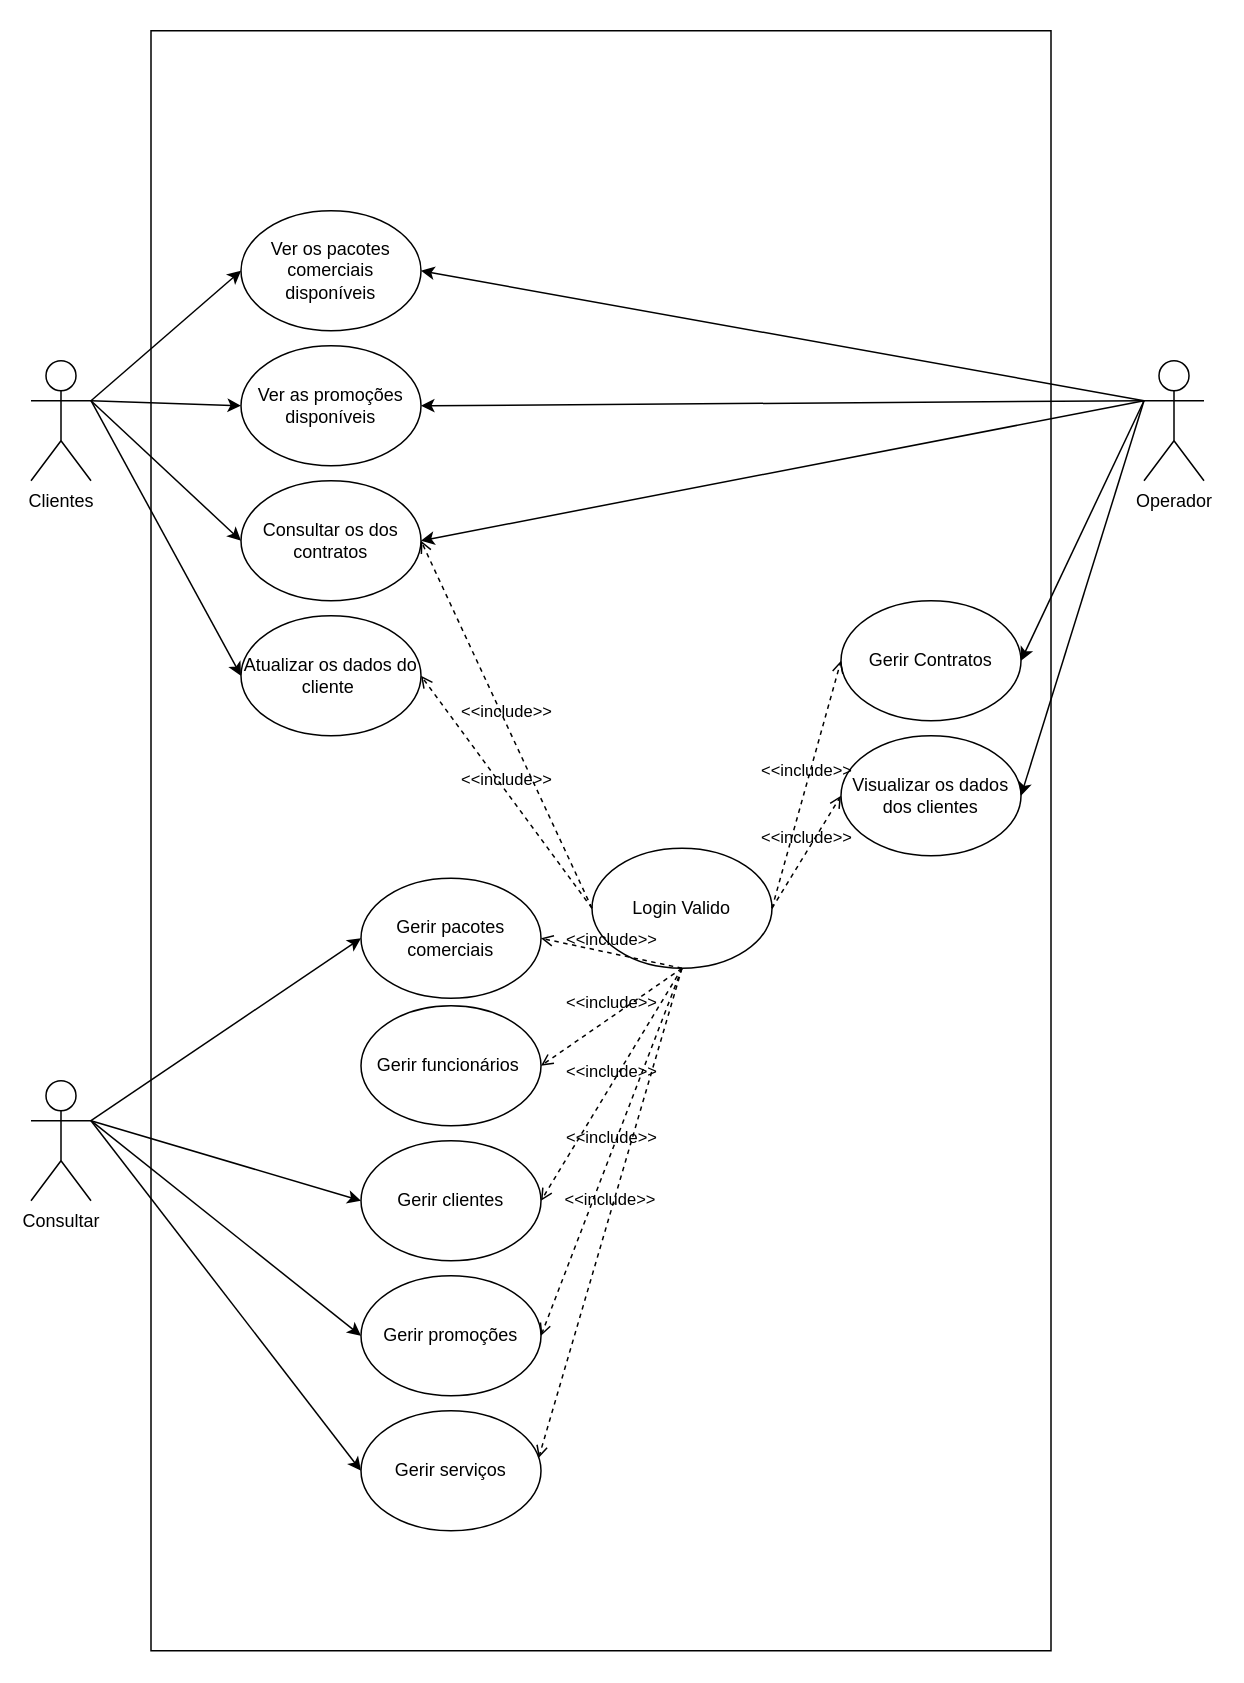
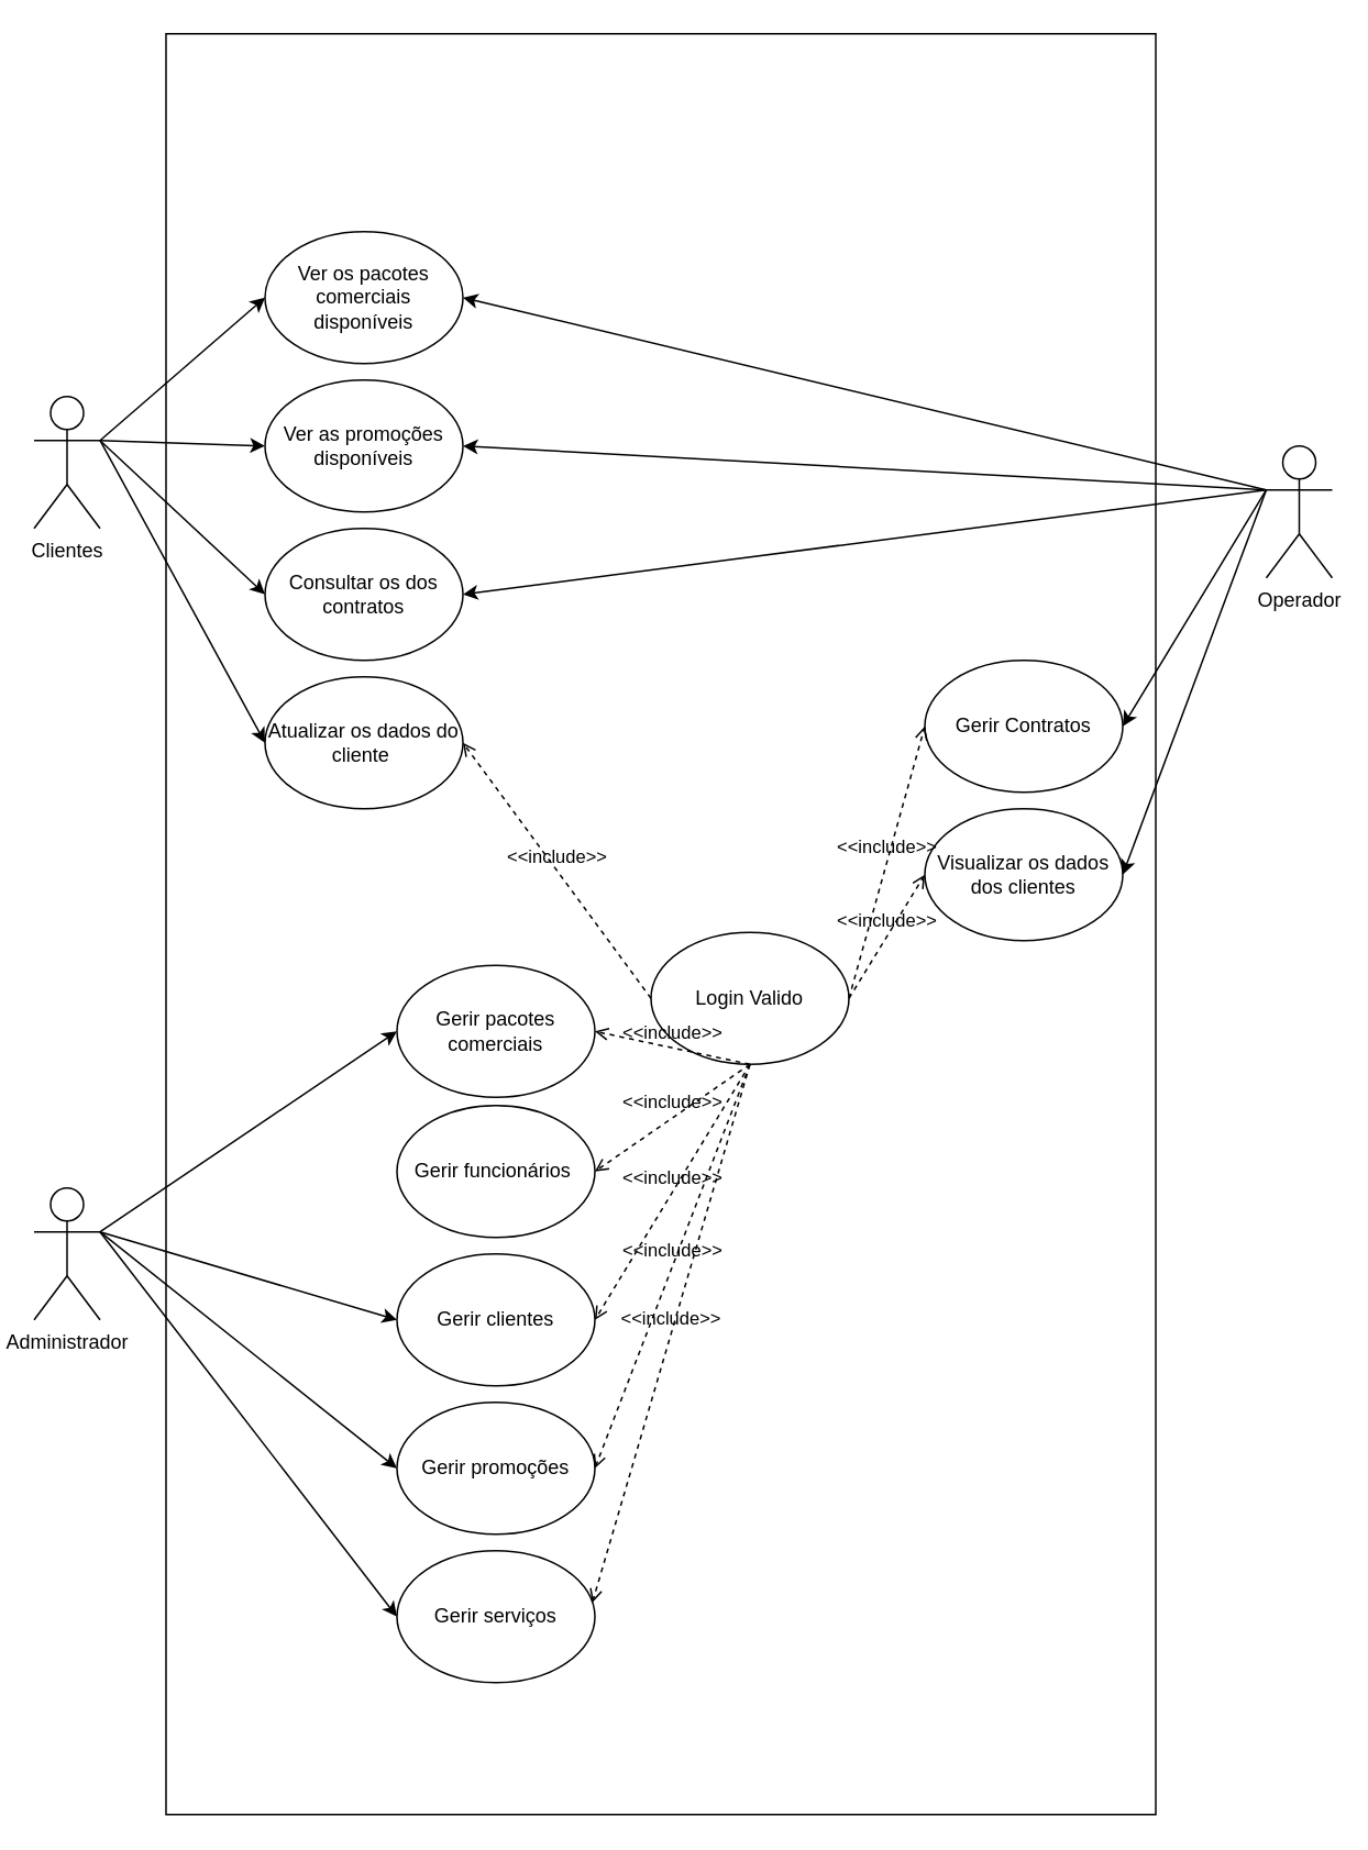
  <mxCell id="0" />
  <mxCell id="1" parent="0" />
  <mxCell id="2" value="" style="rounded=0;whiteSpace=wrap;html=1;" parent="1" vertex="1"><mxGeometry x="100" y="20" width="600" height="1080" as="geometry" /></mxCell>
  <mxCell id="3" value="Clientes" style="shape=umlActor;verticalLabelPosition=bottom;verticalAlign=top;html=1;outlineConnect=0;" parent="1" vertex="1"><mxGeometry x="20" y="240" width="40" height="80" as="geometry" /></mxCell>
  <mxCell id="4" value="Ver os pacotes comerciais disponíveis" style="ellipse;whiteSpace=wrap;html=1;" parent="1" vertex="1"><mxGeometry x="160" y="140" width="120" height="80" as="geometry" /></mxCell>
  <mxCell id="5" value="Ver as promoções disponíveis" style="ellipse;whiteSpace=wrap;html=1;" parent="1" vertex="1"><mxGeometry x="160" y="230" width="120" height="80" as="geometry" /></mxCell>
  <mxCell id="6" value="Consultar os dos contratos" style="ellipse;whiteSpace=wrap;html=1;" parent="1" vertex="1"><mxGeometry x="160" y="320" width="120" height="80" as="geometry" /></mxCell>
  <mxCell id="7" value="Atualizar os dados do cliente&amp;nbsp;" style="ellipse;whiteSpace=wrap;html=1;" parent="1" vertex="1"><mxGeometry x="160" y="410" width="120" height="80" as="geometry" /></mxCell>
  <mxCell id="8" value="" style="endArrow=classic;html=1;exitX=1;exitY=0.333;exitDx=0;exitDy=0;exitPerimeter=0;entryX=0;entryY=0.5;entryDx=0;entryDy=0;" parent="1" source="3" target="4" edge="1"><mxGeometry width="50" height="50" relative="1" as="geometry"><mxPoint x="20" y="450" as="sourcePoint" /><mxPoint x="70" y="400" as="targetPoint" /></mxGeometry></mxCell>
  <mxCell id="9" value="" style="endArrow=classic;html=1;exitX=1;exitY=0.333;exitDx=0;exitDy=0;exitPerimeter=0;entryX=0;entryY=0.5;entryDx=0;entryDy=0;" parent="1" source="3" target="5" edge="1"><mxGeometry width="50" height="50" relative="1" as="geometry"><mxPoint x="70" y="276.667" as="sourcePoint" /><mxPoint x="170" y="190" as="targetPoint" /></mxGeometry></mxCell>
  <mxCell id="10" value="" style="endArrow=classic;html=1;exitX=1;exitY=0.333;exitDx=0;exitDy=0;exitPerimeter=0;entryX=0;entryY=0.5;entryDx=0;entryDy=0;" parent="1" source="3" target="6" edge="1"><mxGeometry width="50" height="50" relative="1" as="geometry"><mxPoint x="70" y="276.667" as="sourcePoint" /><mxPoint x="170" y="280" as="targetPoint" /></mxGeometry></mxCell>
  <mxCell id="11" value="" style="endArrow=classic;html=1;exitX=1;exitY=0.333;exitDx=0;exitDy=0;exitPerimeter=0;entryX=0;entryY=0.5;entryDx=0;entryDy=0;" parent="1" source="3" target="7" edge="1"><mxGeometry width="50" height="50" relative="1" as="geometry"><mxPoint x="70" y="276.667" as="sourcePoint" /><mxPoint x="170" y="460" as="targetPoint" /></mxGeometry></mxCell>
- <mxCell id="12" value="Operador" style="shape=umlActor;verticalLabelPosition=bottom;verticalAlign=top;html=1;outlineConnect=0;" parent="1" vertex="1"><mxGeometry x="762" y="240" width="40" height="80" as="geometry" /></mxCell>
+ <mxCell id="12" value="Operador" style="shape=umlActor;verticalLabelPosition=bottom;verticalAlign=top;html=1;outlineConnect=0;" parent="1" vertex="1"><mxGeometry x="767" y="270" width="40" height="80" as="geometry" /></mxCell>
  <mxCell id="13" value="" style="endArrow=classic;html=1;exitX=0;exitY=0.333;exitDx=0;exitDy=0;exitPerimeter=0;entryX=1;entryY=0.5;entryDx=0;entryDy=0;" parent="1" source="12" target="4" edge="1"><mxGeometry width="50" height="50" relative="1" as="geometry"><mxPoint x="620" y="210" as="sourcePoint" /><mxPoint x="670" y="160" as="targetPoint" /></mxGeometry></mxCell>
  <mxCell id="14" value="" style="endArrow=classic;html=1;exitX=0;exitY=0.333;exitDx=0;exitDy=0;exitPerimeter=0;entryX=1;entryY=0.5;entryDx=0;entryDy=0;" parent="1" source="12" target="5" edge="1"><mxGeometry width="50" height="50" relative="1" as="geometry"><mxPoint x="510" y="280" as="sourcePoint" /><mxPoint x="560" y="230" as="targetPoint" /></mxGeometry></mxCell>
  <mxCell id="15" value="" style="endArrow=classic;html=1;exitX=0;exitY=0.333;exitDx=0;exitDy=0;exitPerimeter=0;entryX=1;entryY=0.5;entryDx=0;entryDy=0;" parent="1" source="12" target="6" edge="1"><mxGeometry width="50" height="50" relative="1" as="geometry"><mxPoint x="480" y="330" as="sourcePoint" /><mxPoint x="530" y="280" as="targetPoint" /></mxGeometry></mxCell>
  <mxCell id="16" value="" style="endArrow=classic;html=1;exitX=0;exitY=0.333;exitDx=0;exitDy=0;exitPerimeter=0;entryX=1;entryY=0.5;entryDx=0;entryDy=0;" parent="1" source="12" target="17" edge="1"><mxGeometry width="50" height="50" relative="1" as="geometry"><mxPoint x="750" y="196.667" as="sourcePoint" /><mxPoint x="760" y="390" as="targetPoint" /></mxGeometry></mxCell>
  <mxCell id="17" value="Gerir Contratos" style="ellipse;whiteSpace=wrap;html=1;" parent="1" vertex="1"><mxGeometry x="560" y="400" width="120" height="80" as="geometry" /></mxCell>
  <mxCell id="18" value="Visualizar os dados dos clientes" style="ellipse;whiteSpace=wrap;html=1;" parent="1" vertex="1"><mxGeometry x="560" y="490" width="120" height="80" as="geometry" /></mxCell>
  <mxCell id="19" value="" style="endArrow=classic;html=1;exitX=0;exitY=0.333;exitDx=0;exitDy=0;exitPerimeter=0;entryX=1;entryY=0.5;entryDx=0;entryDy=0;" parent="1" source="12" target="18" edge="1"><mxGeometry width="50" height="50" relative="1" as="geometry"><mxPoint x="720" y="380" as="sourcePoint" /><mxPoint x="770" y="330" as="targetPoint" /></mxGeometry></mxCell>
  <mxCell id="20" value="Login Valido" style="ellipse;whiteSpace=wrap;html=1;" parent="1" vertex="1"><mxGeometry x="394" y="565" width="120" height="80" as="geometry" /></mxCell>
- <mxCell id="21" value="&amp;lt;&amp;lt;include&amp;gt;&amp;gt;" style="html=1;verticalAlign=bottom;labelBackgroundColor=none;endArrow=open;endFill=0;dashed=1;exitX=0;exitY=0.5;exitDx=0;exitDy=0;entryX=1;entryY=0.5;entryDx=0;entryDy=0;" parent="1" source="20" target="6" edge="1"><mxGeometry width="160" relative="1" as="geometry"><mxPoint x="410" y="580" as="sourcePoint" /><mxPoint x="570" y="580" as="targetPoint" /></mxGeometry></mxCell>
  <mxCell id="22" value="&amp;lt;&amp;lt;include&amp;gt;&amp;gt;" style="html=1;verticalAlign=bottom;labelBackgroundColor=none;endArrow=open;endFill=0;dashed=1;exitX=0;exitY=0.5;exitDx=0;exitDy=0;entryX=1;entryY=0.5;entryDx=0;entryDy=0;" parent="1" source="20" target="7" edge="1"><mxGeometry width="160" relative="1" as="geometry"><mxPoint x="370" y="500" as="sourcePoint" /><mxPoint x="290" y="460" as="targetPoint" /></mxGeometry></mxCell>
  <mxCell id="23" value="&amp;lt;&amp;lt;include&amp;gt;&amp;gt;" style="html=1;verticalAlign=bottom;labelBackgroundColor=none;endArrow=open;endFill=0;dashed=1;exitX=1;exitY=0.5;exitDx=0;exitDy=0;entryX=0;entryY=0.5;entryDx=0;entryDy=0;" parent="1" source="20" target="17" edge="1"><mxGeometry width="160" relative="1" as="geometry"><mxPoint x="370" y="500" as="sourcePoint" /><mxPoint x="290" y="550" as="targetPoint" /></mxGeometry></mxCell>
  <mxCell id="24" value="&amp;lt;&amp;lt;include&amp;gt;&amp;gt;" style="html=1;verticalAlign=bottom;labelBackgroundColor=none;endArrow=open;endFill=0;dashed=1;entryX=0;entryY=0.5;entryDx=0;entryDy=0;exitX=1;exitY=0.5;exitDx=0;exitDy=0;" parent="1" source="20" target="18" edge="1"><mxGeometry width="160" relative="1" as="geometry"><mxPoint x="490" y="500" as="sourcePoint" /><mxPoint x="560" y="370" as="targetPoint" /></mxGeometry></mxCell>
  <mxCell id="25" value="Gerir pacotes comerciais" style="ellipse;whiteSpace=wrap;html=1;" parent="1" vertex="1"><mxGeometry x="240" y="585" width="120" height="80" as="geometry" /></mxCell>
  <mxCell id="26" value="Gerir funcionários&amp;nbsp;" style="ellipse;whiteSpace=wrap;html=1;" parent="1" vertex="1"><mxGeometry x="240" y="670" width="120" height="80" as="geometry" /></mxCell>
  <mxCell id="27" value="Gerir clientes" style="ellipse;whiteSpace=wrap;html=1;" parent="1" vertex="1"><mxGeometry x="240" y="760" width="120" height="80" as="geometry" /></mxCell>
  <mxCell id="28" value="Gerir promoções" style="ellipse;whiteSpace=wrap;html=1;" parent="1" vertex="1"><mxGeometry x="240" y="850" width="120" height="80" as="geometry" /></mxCell>
- <mxCell id="29" value="Consultar" style="shape=umlActor;verticalLabelPosition=bottom;verticalAlign=top;html=1;outlineConnect=0;" parent="1" vertex="1"><mxGeometry x="20" y="720" width="40" height="80" as="geometry" /></mxCell>
+ <mxCell id="29" value="Administrador" style="shape=umlActor;verticalLabelPosition=bottom;verticalAlign=top;html=1;outlineConnect=0;" parent="1" vertex="1"><mxGeometry x="20" y="720" width="40" height="80" as="geometry" /></mxCell>
  <mxCell id="30" value="" style="endArrow=classic;html=1;exitX=1;exitY=0.333;exitDx=0;exitDy=0;exitPerimeter=0;entryX=0;entryY=0.5;entryDx=0;entryDy=0;" parent="1" source="29" target="25" edge="1"><mxGeometry width="50" height="50" relative="1" as="geometry"><mxPoint x="140" y="740" as="sourcePoint" /><mxPoint x="190" y="690" as="targetPoint" /></mxGeometry></mxCell>
  <mxCell id="31" value="" style="endArrow=classic;html=1;exitX=1;exitY=0.333;exitDx=0;exitDy=0;exitPerimeter=0;entryX=0;entryY=0.5;entryDx=0;entryDy=0;" parent="1" source="29" target="27" edge="1"><mxGeometry width="50" height="50" relative="1" as="geometry"><mxPoint x="70" y="756.667" as="sourcePoint" /><mxPoint x="250" y="720" as="targetPoint" /></mxGeometry></mxCell>
  <mxCell id="32" value="" style="endArrow=classic;html=1;exitX=1;exitY=0.333;exitDx=0;exitDy=0;exitPerimeter=0;entryX=0;entryY=0.5;entryDx=0;entryDy=0;" parent="1" source="29" target="28" edge="1"><mxGeometry width="50" height="50" relative="1" as="geometry"><mxPoint x="70" y="756.667" as="sourcePoint" /><mxPoint x="250" y="810" as="targetPoint" /></mxGeometry></mxCell>
  <mxCell id="33" value="&amp;lt;&amp;lt;include&amp;gt;&amp;gt;" style="html=1;verticalAlign=bottom;labelBackgroundColor=none;endArrow=open;endFill=0;dashed=1;exitX=0.5;exitY=1;exitDx=0;exitDy=0;entryX=1;entryY=0.5;entryDx=0;entryDy=0;" parent="1" source="20" target="25" edge="1"><mxGeometry width="160" relative="1" as="geometry"><mxPoint x="440" y="600" as="sourcePoint" /><mxPoint x="600" y="600" as="targetPoint" /></mxGeometry></mxCell>
  <mxCell id="34" value="&amp;lt;&amp;lt;include&amp;gt;&amp;gt;" style="html=1;verticalAlign=bottom;labelBackgroundColor=none;endArrow=open;endFill=0;dashed=1;exitX=0.5;exitY=1;exitDx=0;exitDy=0;entryX=1;entryY=0.5;entryDx=0;entryDy=0;" parent="1" source="20" target="26" edge="1"><mxGeometry width="160" relative="1" as="geometry"><mxPoint x="430" y="540" as="sourcePoint" /><mxPoint x="370" y="635" as="targetPoint" /></mxGeometry></mxCell>
  <mxCell id="35" value="&amp;lt;&amp;lt;include&amp;gt;&amp;gt;" style="html=1;verticalAlign=bottom;labelBackgroundColor=none;endArrow=open;endFill=0;dashed=1;exitX=0.5;exitY=1;exitDx=0;exitDy=0;entryX=1;entryY=0.5;entryDx=0;entryDy=0;" parent="1" source="20" target="27" edge="1"><mxGeometry width="160" relative="1" as="geometry"><mxPoint x="430" y="540" as="sourcePoint" /><mxPoint x="370" y="720" as="targetPoint" /></mxGeometry></mxCell>
  <mxCell id="36" value="&amp;lt;&amp;lt;include&amp;gt;&amp;gt;" style="html=1;verticalAlign=bottom;labelBackgroundColor=none;endArrow=open;endFill=0;dashed=1;exitX=0.5;exitY=1;exitDx=0;exitDy=0;entryX=1;entryY=0.5;entryDx=0;entryDy=0;" parent="1" source="20" target="28" edge="1"><mxGeometry width="160" relative="1" as="geometry"><mxPoint x="430" y="540" as="sourcePoint" /><mxPoint x="370" y="810" as="targetPoint" /></mxGeometry></mxCell>
  <mxCell id="37" value="Gerir serviços" style="ellipse;whiteSpace=wrap;html=1;" vertex="1" parent="1"><mxGeometry x="240" y="940" width="120" height="80" as="geometry" /></mxCell>
  <mxCell id="38" value="" style="endArrow=classic;html=1;exitX=1;exitY=0.333;exitDx=0;exitDy=0;exitPerimeter=0;entryX=0;entryY=0.5;entryDx=0;entryDy=0;" edge="1" parent="1" source="29" target="37"><mxGeometry width="50" height="50" relative="1" as="geometry"><mxPoint x="70" y="756.667" as="sourcePoint" /><mxPoint x="250" y="900" as="targetPoint" /></mxGeometry></mxCell>
  <mxCell id="39" value="&amp;lt;&amp;lt;include&amp;gt;&amp;gt;" style="html=1;verticalAlign=bottom;labelBackgroundColor=none;endArrow=open;endFill=0;dashed=1;exitX=0.5;exitY=1;exitDx=0;exitDy=0;entryX=0.987;entryY=0.393;entryDx=0;entryDy=0;entryPerimeter=0;" edge="1" parent="1" source="20" target="37"><mxGeometry width="160" relative="1" as="geometry"><mxPoint x="430" y="540" as="sourcePoint" /><mxPoint x="370" y="900" as="targetPoint" /></mxGeometry></mxCell>
